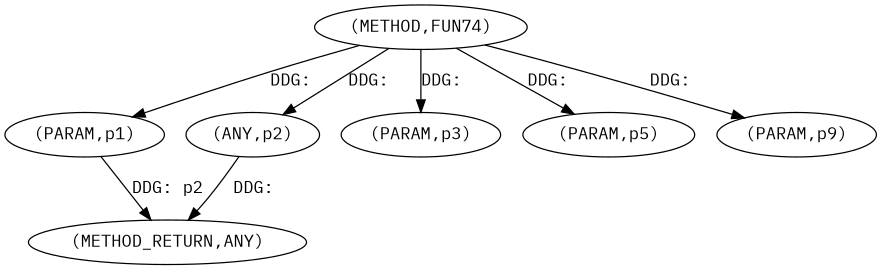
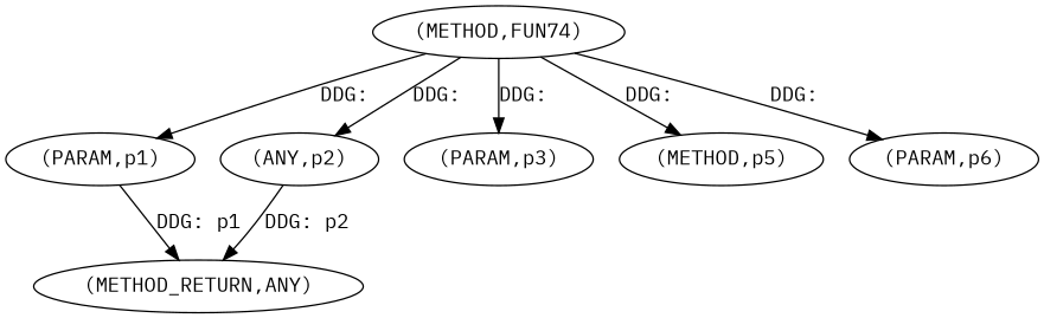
  digraph {
    fontname="IBM Plex Mono"
    node [fontname="IBM Plex Mono"]
    edge [fontname="IBM Plex Mono"]
    n1 [label="(METHOD,FUN74)"]
    n2 [label="(PARAM,p1)"]
    n3 [label="(ANY,p2)"]
    n4 [label="(PARAM,p3)"]
-   n5 [label="(PARAM,p5)"]
-   n6 [label="(PARAM,p9)"]
+   n5 [label="(METHOD,p5)"]
+   n6 [label="(PARAM,p6)"]
    n7 [label="(METHOD_RETURN,ANY)"]
    n1 -> n2 [label="DDG: "]
    n1 -> n3 [label="DDG: "]
    n1 -> n4 [label="DDG: "]
    n1 -> n5 [label="DDG: "]
    n1 -> n6 [label="DDG: "]
-   n2 -> n7 [label="DDG: p2"]
-   n3 -> n7 [label="DDG: "]
+   n2 -> n7 [label="DDG: p1"]
+   n3 -> n7 [label="DDG: p2"]
  }
